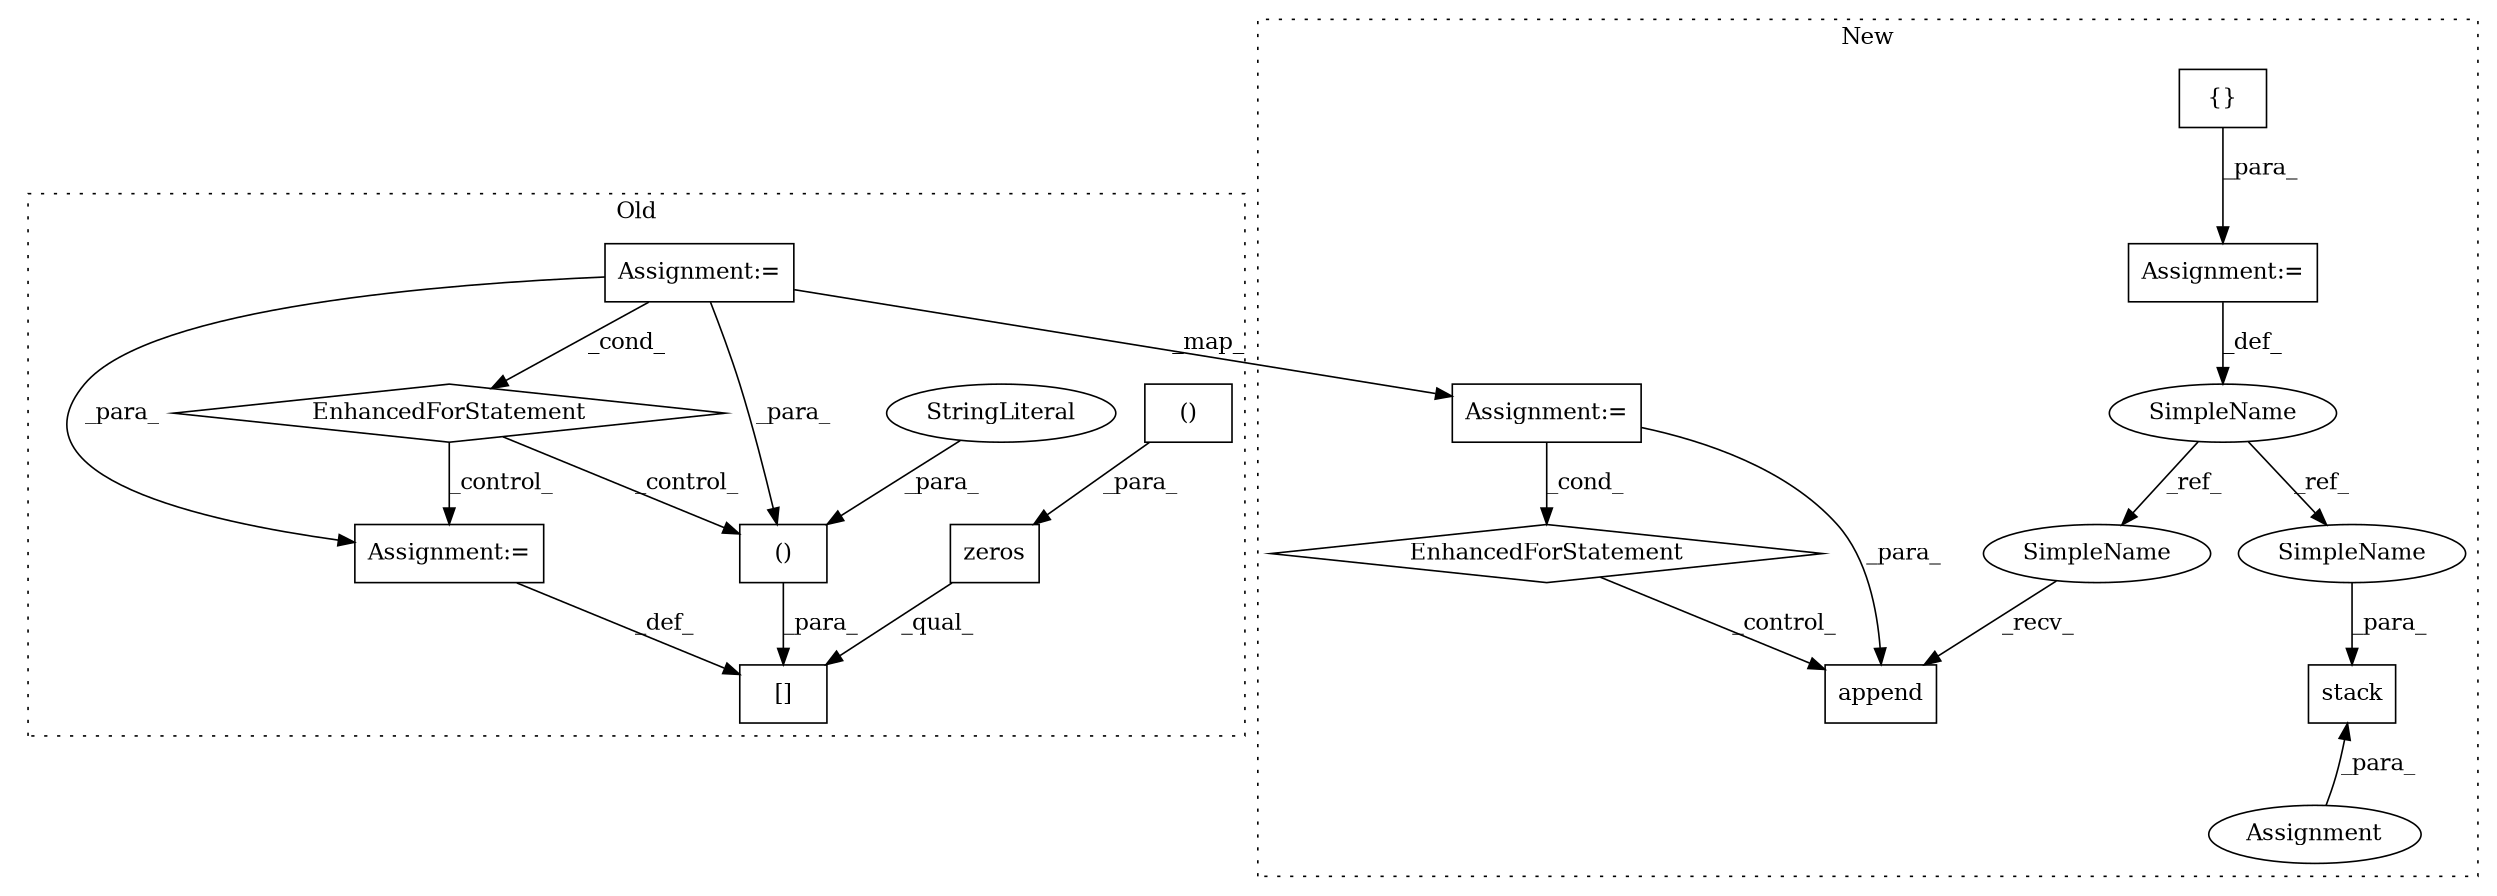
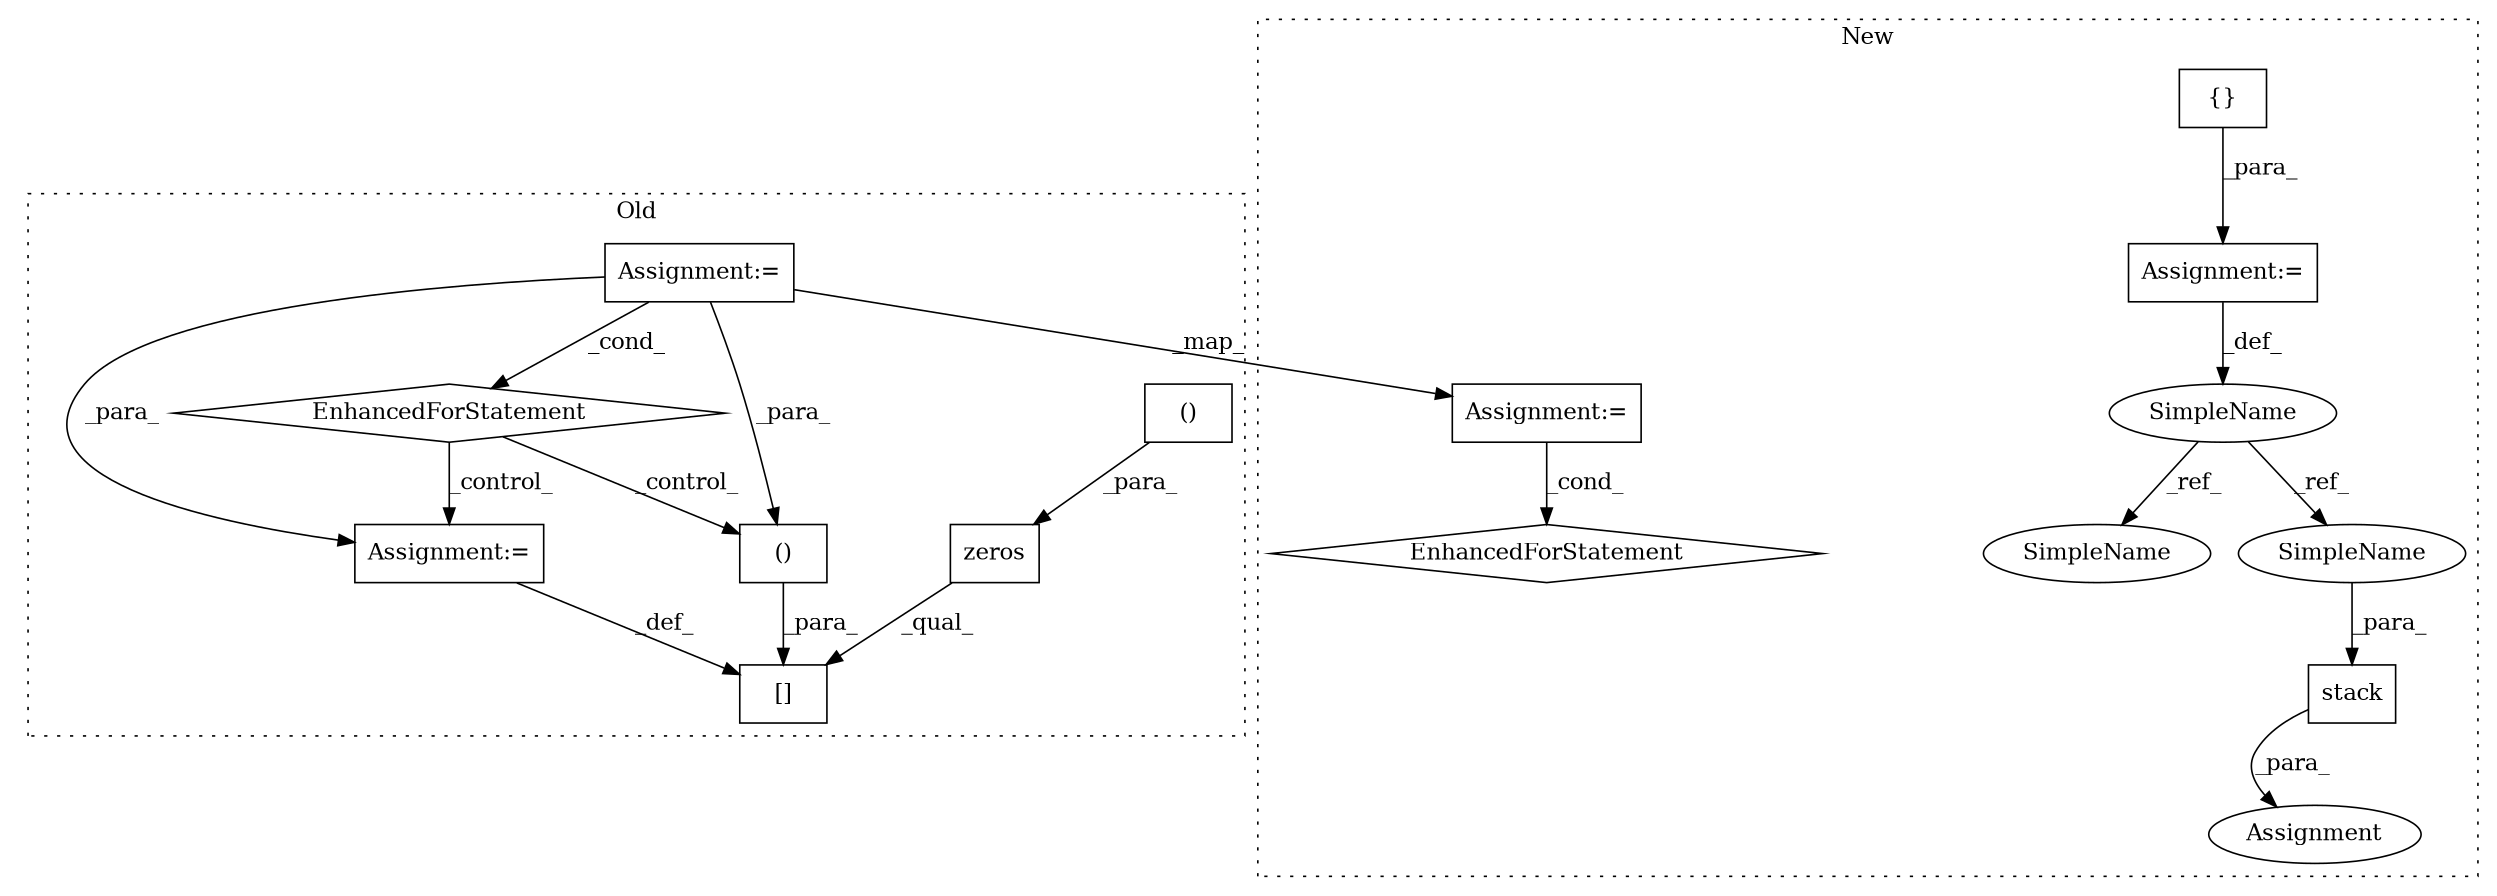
  digraph {
    node [a=7 l="65,2" s="4658,4755" shape=box]
    n1 [a=32 l="11,2" label=zeros s="4610,4650"]
    n2 [a=2 l="14,2" label="[]" s="4857,4903"]
    n3 [l=1 label="Assignment:=" s=4905]
    n4 [a=106 l=29 label="()" s=4621]
    n5 [a=70 label=EnhancedForStatement shape=diamond]
    n6 [a=106 l=32 label="()" s=4871]
-   n7 [a=45 l=16 label=StringLiteral s=4887 shape=ellipse]
    n8 [label="Assignment:="]
    n9 [a=32 l="6,1" label=stack s="4911,4926"]
    n10 [l=1 label="Assignment:=" s=4623]
    n11 [a=34 l=1 label=Assignment s=4925 shape=ellipse]
    n12 [a=4 l=2 label="{}" s=4633]
    n13 [a=42 l=7 label=SimpleName s=4616 shape=ellipse]
-   n14 [a=32 l="7,1" label=append s="4848,4885"]
    n15 [a=70 label=EnhancedForStatement s="4641,4738" shape=diamond]
    n16 [label="Assignment:=" s="4641,4738"]
    n17 [a=42 l=7 label=SimpleName s=4917 shape=ellipse]
    n18 [a=42 l=7 label=SimpleName s=4840 shape=ellipse]
    subgraph cluster_1 {
      label=Old
      style=dotted
      n1
      n2
      n3
      n4
      n5
      n6
-     n7
      n8
    }
    subgraph cluster_2 {
      label=New
      style=dotted
      n9
      n10
      n11
      n12
      n13
-     n14
      n15
      n16
      n17
      n18
    }
    n1 -> n2 [label=_qual_]
    n3 -> n2 [label=_def_]
    n4 -> n1 [label=_para_]
    n5 -> n3 [label=_control_]
    n5 -> n6 [label=_control_]
    n6 -> n2 [label=_para_]
-   n7 -> n6 [label=_para_]
    n8 -> n3 [label=_para_]
    n8 -> n5 [label=_cond_]
    n8 -> n6 [label=_para_]
    n8 -> n16 [label=_map_]
    n10 -> n13 [label=_def_]
-   n11 -> n9 [label=_para_]
+   n9 -> n11 [label=_para_]
    n12 -> n10 [label=_para_]
    n13 -> n17 [label=_ref_]
    n13 -> n18 [label=_ref_]
-   n15 -> n14 [label=_control_]
-   n16 -> n14 [label=_para_]
    n16 -> n15 [label=_cond_]
    n17 -> n9 [label=_para_]
-   n18 -> n14 [label=_recv_]
  }
